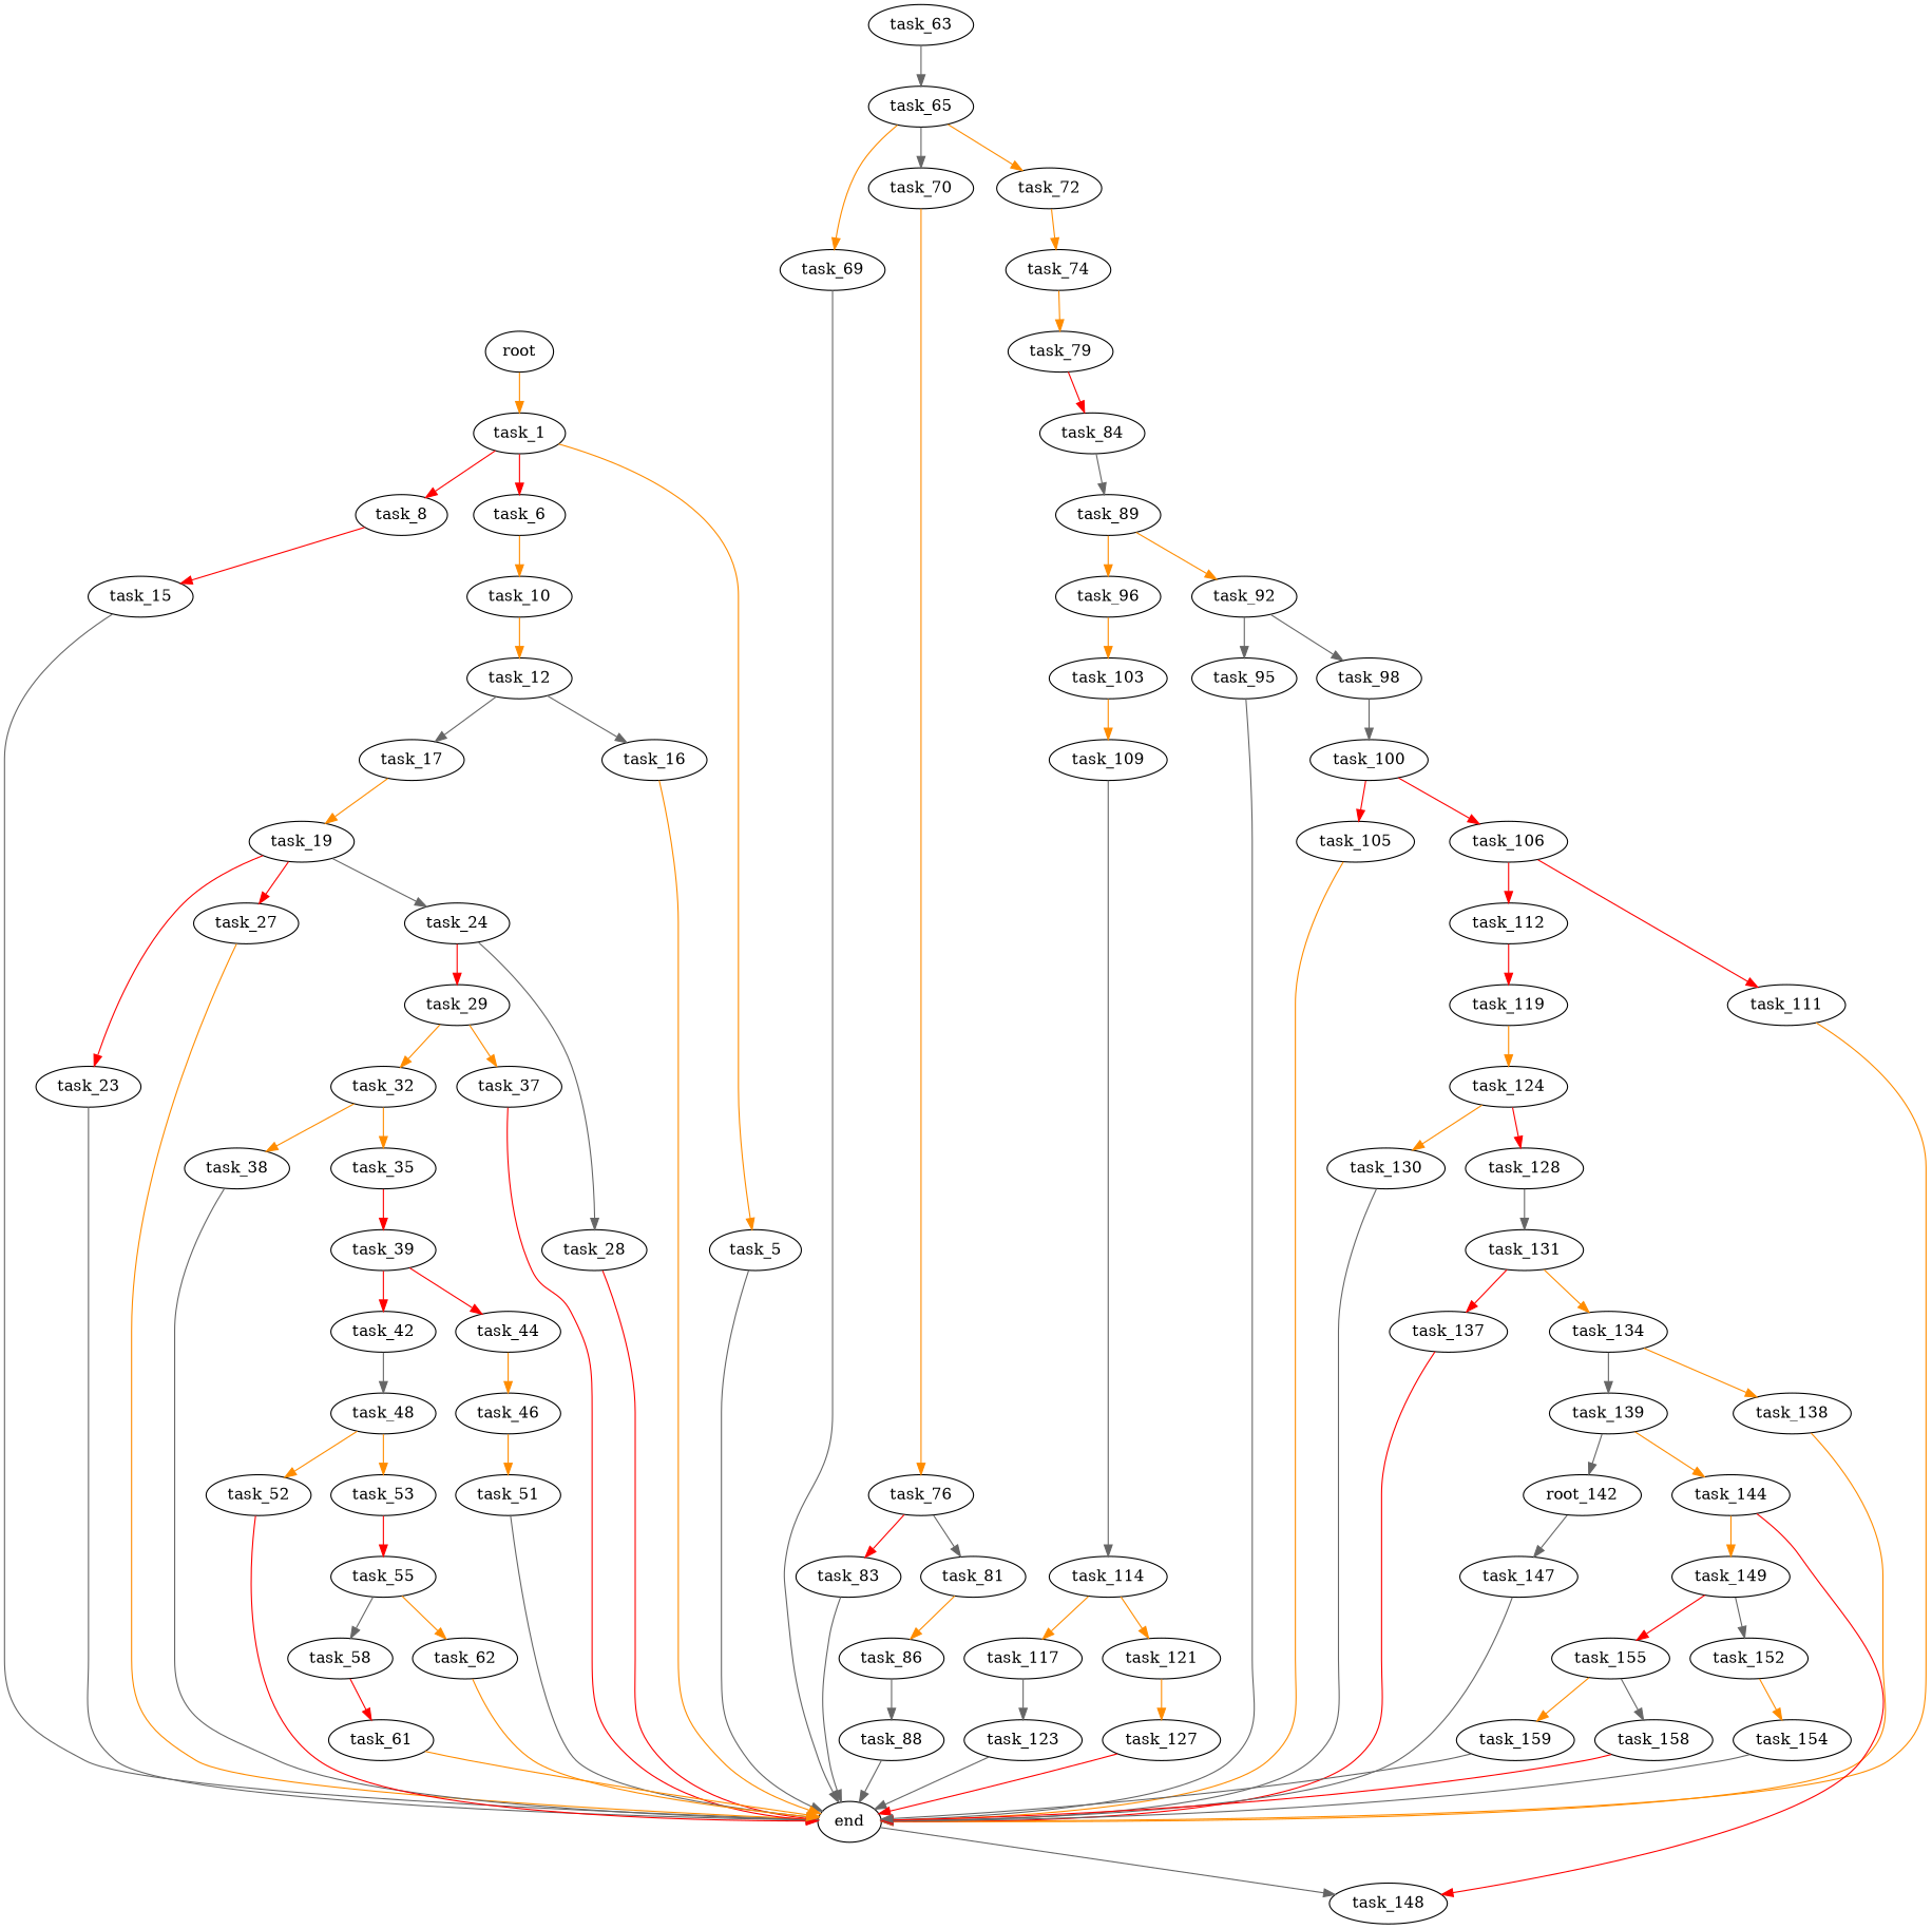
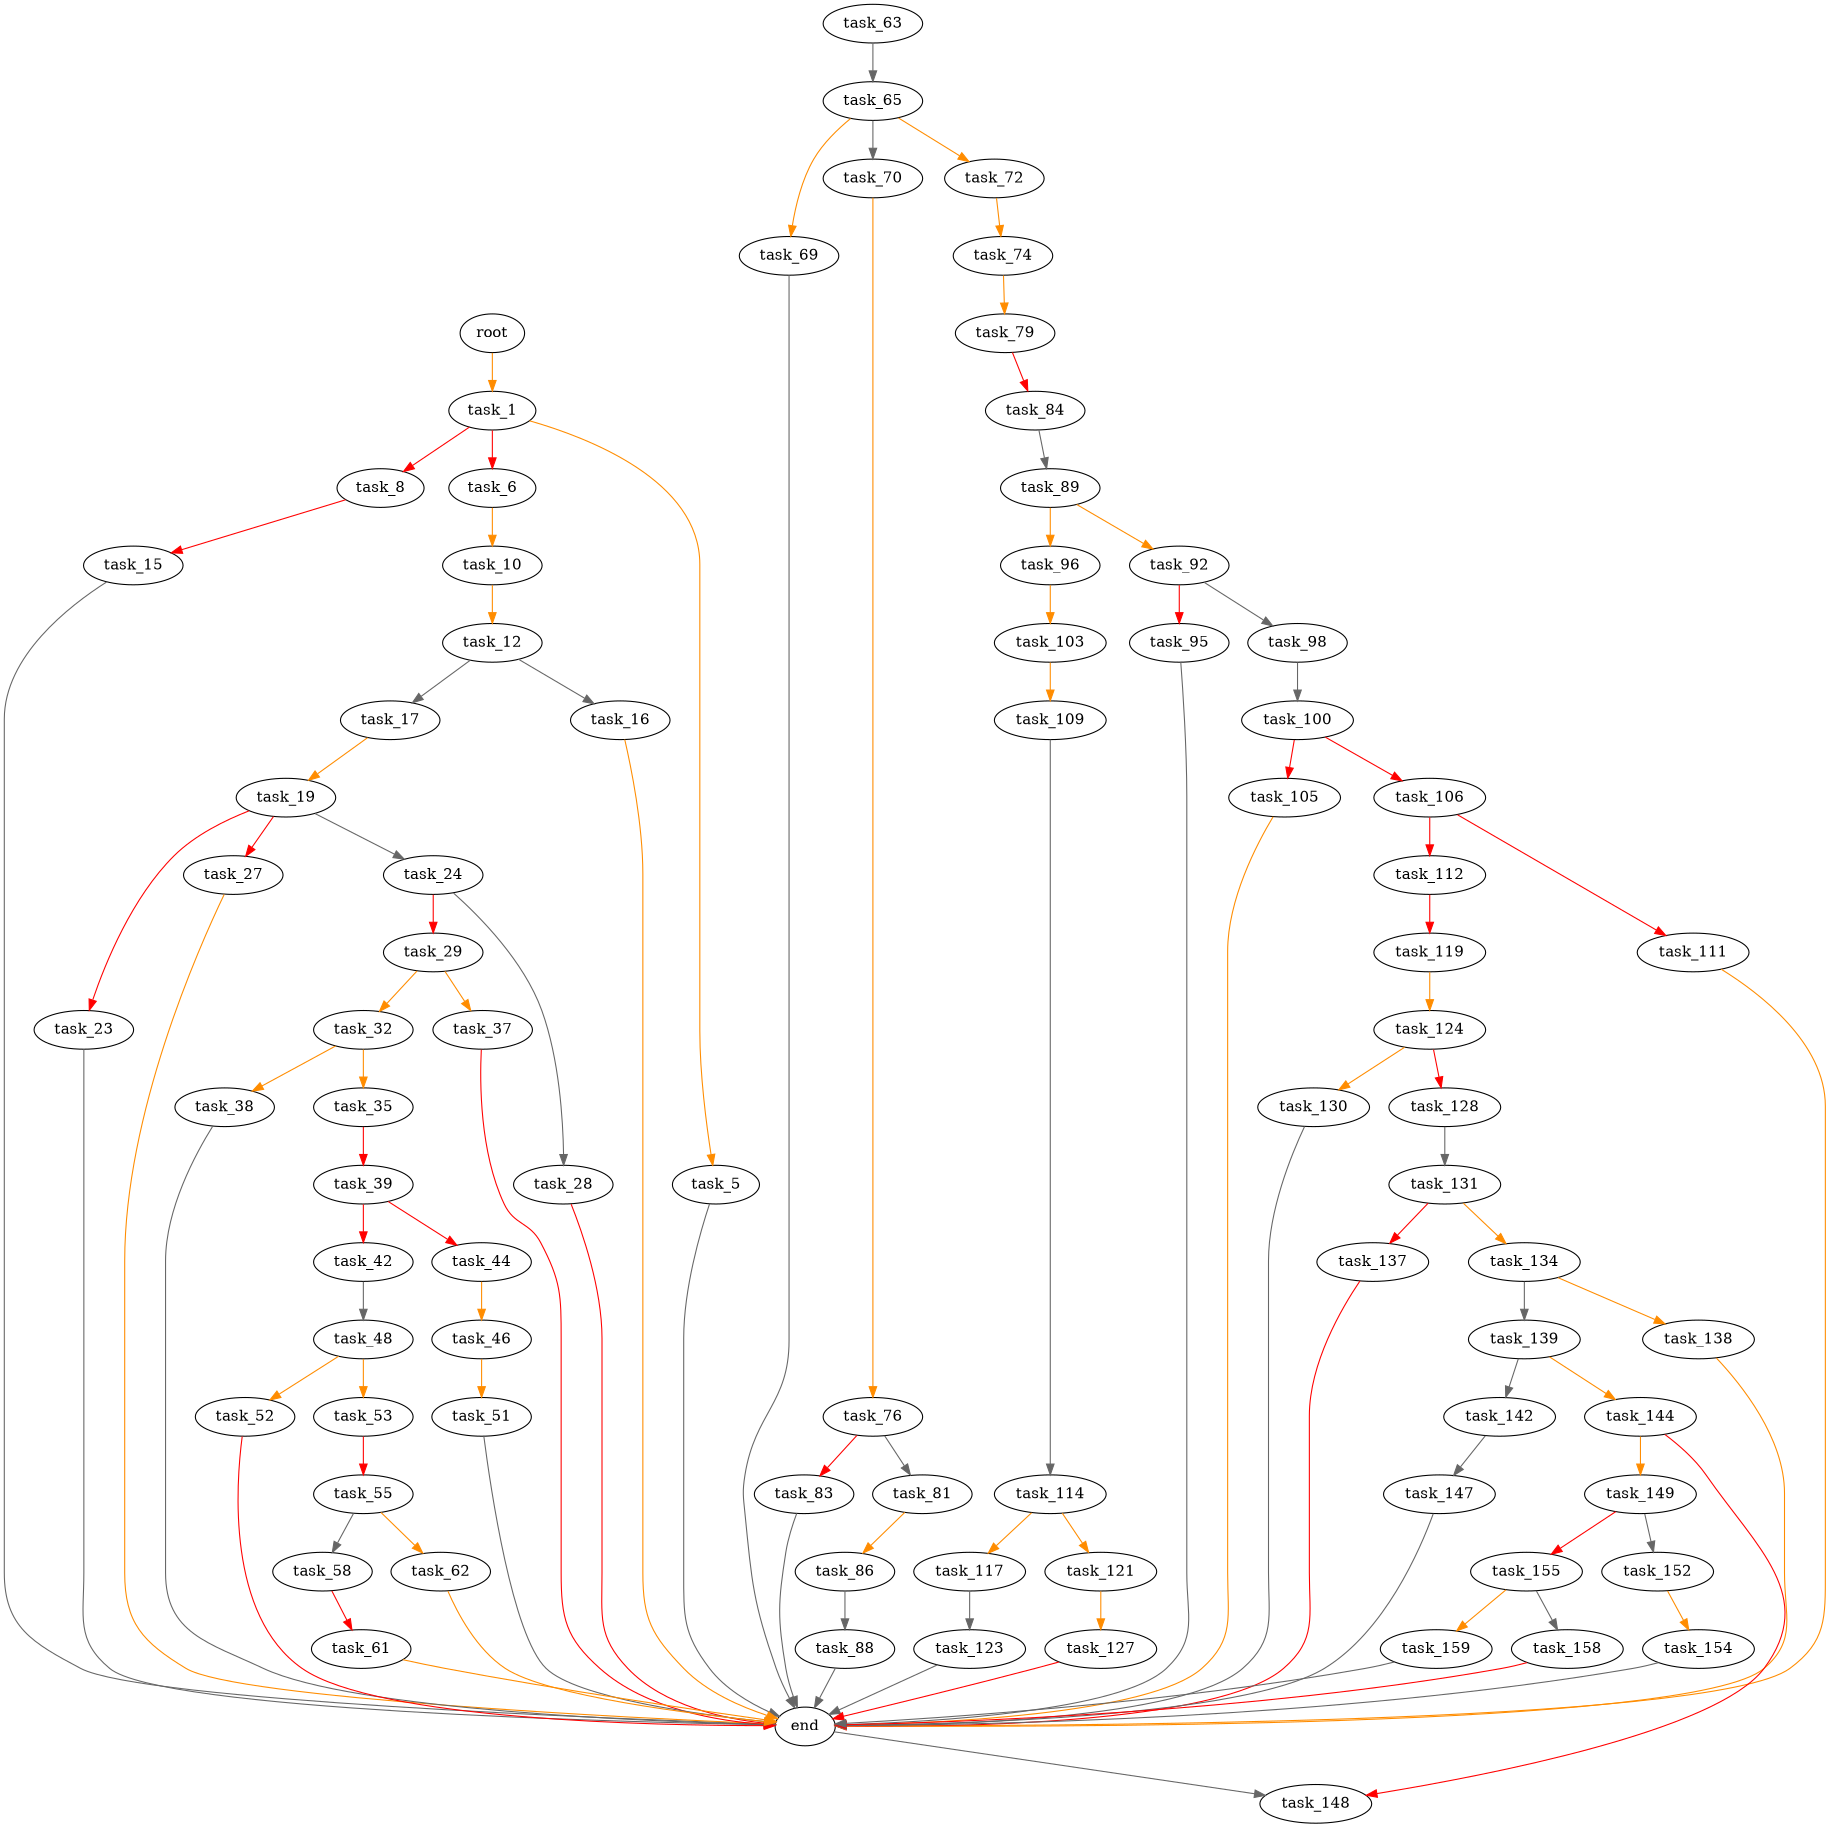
  digraph {
    edge [color=darkorange]
    root
    task_1
    task_5
    task_6
    task_8
    end
    task_10
    task_15
    task_148
    task_12
    task_16
    task_17
    task_19
    task_23
    task_24
    task_27
    task_28
    task_29
    task_32
    task_37
    task_35
    task_38
    task_39
    task_42
    task_44
    task_48
    task_46
    task_52
    task_53
    task_51
    task_55
    task_58
    task_62
    task_61
    task_63
    task_65
    task_69
    task_70
    task_72
    task_76
    task_74
    task_81
    task_83
    task_79
    task_86
    task_84
    task_89
    task_88
    task_92
    task_96
    task_95
    task_98
    task_103
    task_100
    task_109
    task_105
    task_106
    task_114
    task_111
    task_112
    task_119
    task_117
    task_121
    task_124
    task_123
    task_127
    task_128
    task_130
    task_131
    task_134
    task_137
    task_138
    task_139
-   task_142 [label=root_142]
+   task_142
    task_144
    task_147
    task_149
    task_152
    task_155
    task_154
    task_158
    task_159
    root -> task_1
    task_1 -> task_5
    task_1 -> task_6 [color=red]
    task_1 -> task_8 [color=red]
    task_5 -> end [color=gray40]
    task_6 -> task_10
    task_8 -> task_15 [color=red]
    end -> task_148 [color=gray40]
    task_10 -> task_12
    task_15 -> end [color=gray40]
    task_12 -> task_16 [color=gray40]
    task_12 -> task_17 [color=gray40]
    task_16 -> end
    task_17 -> task_19
    task_19 -> task_23 [color=red]
    task_19 -> task_24 [color=gray40]
    task_19 -> task_27 [color=red]
    task_23 -> end [color=gray40]
    task_24 -> task_28 [color=gray40]
    task_24 -> task_29 [color=red]
    task_27 -> end
    task_28 -> end [color=red]
    task_29 -> task_32
    task_29 -> task_37
    task_32 -> task_35
    task_32 -> task_38
    task_37 -> end [color=red]
    task_35 -> task_39 [color=red]
    task_38 -> end [color=gray40]
    task_39 -> task_42 [color=red]
    task_39 -> task_44 [color=red]
    task_42 -> task_48 [color=gray40]
    task_44 -> task_46
    task_48 -> task_52
    task_48 -> task_53
    task_46 -> task_51
    task_52 -> end [color=red]
    task_53 -> task_55 [color=red]
    task_51 -> end [color=gray40]
    task_55 -> task_58 [color=gray40]
    task_55 -> task_62
    task_58 -> task_61 [color=red]
    task_62 -> end
    task_61 -> end
    task_63 -> task_65 [color=gray40]
    task_65 -> task_69
    task_65 -> task_70 [color=gray40]
    task_65 -> task_72
    task_69 -> end [color=gray40]
    task_70 -> task_76
    task_72 -> task_74
    task_76 -> task_81 [color=gray40]
    task_76 -> task_83 [color=red]
    task_74 -> task_79
    task_81 -> task_86
    task_83 -> end [color=gray40]
    task_79 -> task_84 [color=red]
    task_86 -> task_88 [color=gray40]
    task_84 -> task_89 [color=gray40]
    task_89 -> task_92
    task_89 -> task_96
    task_88 -> end [color=gray40]
-   task_92 -> task_95 [color=gray40]
+   task_92 -> task_95 [color=red]
    task_92 -> task_98 [color=gray40]
    task_96 -> task_103
    task_95 -> end [color=gray40]
    task_98 -> task_100 [color=gray40]
    task_103 -> task_109
    task_100 -> task_105 [color=red]
    task_100 -> task_106 [color=red]
    task_109 -> task_114 [color=gray40]
    task_105 -> end
    task_106 -> task_111 [color=red]
    task_106 -> task_112 [color=red]
    task_114 -> task_117
    task_114 -> task_121
    task_111 -> end
    task_112 -> task_119 [color=red]
    task_119 -> task_124
    task_117 -> task_123 [color=gray40]
    task_121 -> task_127
    task_124 -> task_128 [color=red]
    task_124 -> task_130
    task_123 -> end [color=gray40]
    task_127 -> end [color=red]
    task_128 -> task_131 [color=gray40]
    task_130 -> end [color=gray40]
    task_131 -> task_134
    task_131 -> task_137 [color=red]
    task_134 -> task_138
    task_134 -> task_139 [color=gray40]
    task_137 -> end [color=red]
    task_138 -> end
    task_139 -> task_142 [color=gray40]
    task_139 -> task_144
    task_142 -> task_147 [color=gray40]
    task_144 -> task_148 [color=red]
    task_144 -> task_149
    task_147 -> end [color=gray40]
    task_149 -> task_152 [color=gray40]
    task_149 -> task_155 [color=red]
    task_152 -> task_154
    task_155 -> task_158 [color=gray40]
    task_155 -> task_159
    task_154 -> end [color=gray40]
    task_158 -> end [color=red]
    task_159 -> end [color=gray40]
  }
